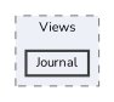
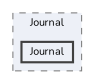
  digraph {
    compound=true
    fontname=Nunito
    n1 [color=grey25 fillcolor="#edf0f7" fontname=Nunito fontsize=10 height=0.2 label=Journal shape=box style="filled,bold" width=0.4]
    subgraph cluster_1 {
      bgcolor="#edf0f7"
      fontsize=10
-     label=Views
+     label=Journal
      pencolor=grey50
      style="filled,dashed"
      n1
    }
  }
